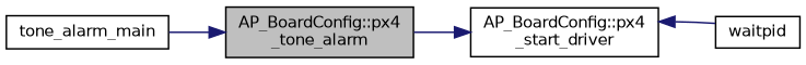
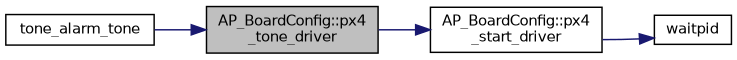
  digraph {
    rankdir=LR
    node [color=black fillcolor=white fontname=Helvetica fontsize=10 shape=record style=filled]
    edge [color=midnightblue fontname=Helvetica fontsize=10 labelfontname=Helvetica labelfontsize=10 style=solid]
-   n1 [fillcolor=grey75 fontcolor=black height=0.2 label="AP_BoardConfig::px4\l_tone_alarm" width=0.4]
+   n1 [fillcolor=grey75 fontcolor=black height=0.2 label="AP_BoardConfig::px4\l_tone_driver" width=0.4]
    n2 [height=0.2 label="AP_BoardConfig::px4\l_start_driver" width=0.4]
    n3 [height=0.2 label=waitpid width=0.4]
-   n4 [height=0.2 label=tone_alarm_main width=0.4]
+   n4 [height=0.2 label=tone_alarm_tone width=0.4]
    n1 -> n2
-   n3 -> n2
+   n2 -> n3
    n4 -> n1
  }
